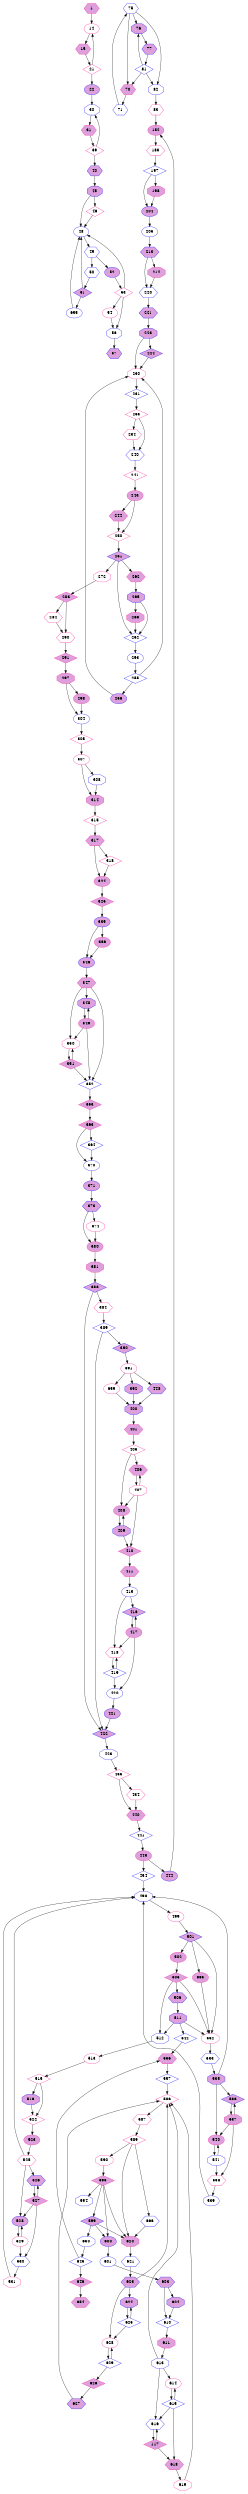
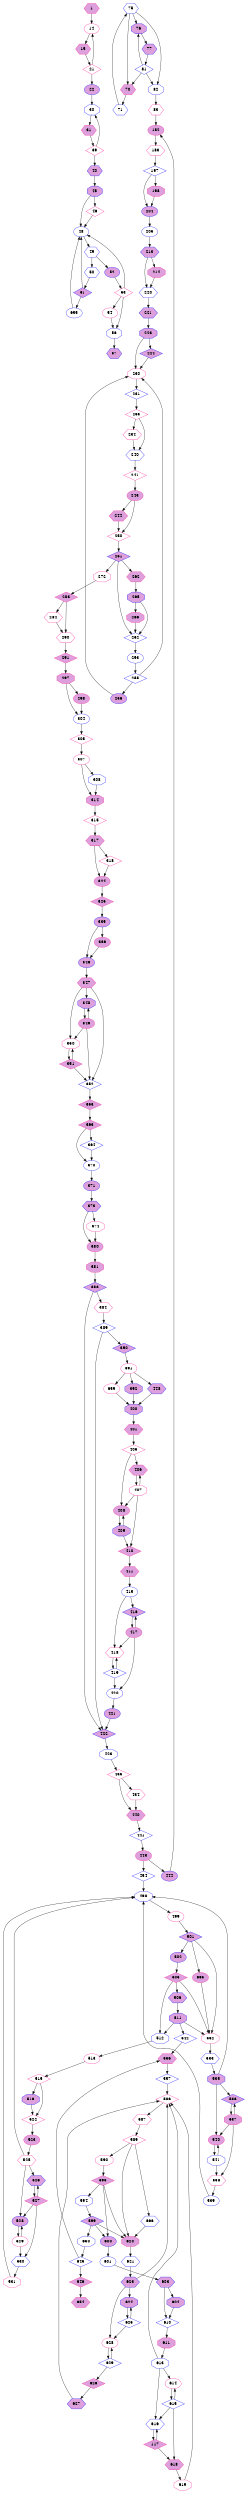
  digraph {
    rankdir=TB
    node [color=deeppink fillcolor=plum shape=diamond style=filled]
    1 [shape=hexagon]
    14 [fillcolor=white shape=ellipse]
    15 [shape=hexagon]
    21 [fillcolor=white]
    22 [color=blue shape=ellipse]
    30 [color=blue fillcolor=white shape=octagon]
    182 [shape=ellipse]
    183 [fillcolor=white shape=hexagon]
    197 [color=blue fillcolor=white]
    198 [shape=octagon]
    204 [color=blue shape=ellipse]
    205 [color=blue fillcolor=white shape=ellipse]
    213 [color=blue shape=hexagon]
    214 [shape=octagon]
    220 [color=blue fillcolor=white shape=hexagon]
    221 [color=blue shape=hexagon]
    31 [shape=hexagon]
    223 [color=blue shape=octagon]
    39 [fillcolor=white]
    224 [color=blue]
    230 [fillcolor=white shape=octagon]
    231 [color=blue fillcolor=white]
    233 [fillcolor=white]
    234 [fillcolor=white shape=hexagon]
    240 [color=blue fillcolor=white shape=hexagon]
    241 [fillcolor=white]
    243 [shape=ellipse]
    244 [shape=hexagon]
    250 [fillcolor=white]
    251 [color=blue]
    252 [color=blue fillcolor=white]
    262 [shape=hexagon]
    272 [fillcolor=white shape=octagon]
    253 [color=blue fillcolor=white shape=ellipse]
    265 [color=blue shape=octagon]
    283
    255 [color=blue fillcolor=white]
    266 [shape=octagon]
    284 [fillcolor=white shape=hexagon]
    290 [fillcolor=white shape=hexagon]
    256 [color=blue shape=ellipse]
    291
    297 [shape=octagon]
    298 [shape=ellipse]
    304 [color=blue fillcolor=white shape=ellipse]
    305 [fillcolor=white]
    307 [fillcolor=white shape=ellipse]
    40 [color=blue shape=hexagon]
    308 [color=blue fillcolor=white shape=octagon]
    314 [shape=octagon]
    315 [fillcolor=white]
    317 [shape=hexagon]
    45 [color=blue shape=octagon]
    318 [fillcolor=white]
    324 [shape=ellipse]
    325
    335 [color=blue shape=ellipse]
    336 [shape=ellipse]
    346 [color=blue shape=ellipse]
    347 [shape=hexagon]
    348 [color=blue shape=octagon]
    350 [fillcolor=white shape=octagon]
    352 [color=blue fillcolor=white]
    349 [shape=ellipse]
    351
    353
    363
    364 [color=blue fillcolor=white]
    370 [color=blue fillcolor=white shape=ellipse]
    371 [color=blue shape=ellipse]
    373 [color=blue shape=hexagon]
    374 [fillcolor=white shape=octagon]
    380 [shape=ellipse]
    381 [shape=octagon]
    383 [color=blue]
    384 [fillcolor=white shape=hexagon]
    422 [color=blue]
    389 [color=blue fillcolor=white]
    423 [color=blue fillcolor=white shape=octagon]
    390 [color=blue]
    433 [fillcolor=white]
    391 [fillcolor=white shape=ellipse]
    392 [color=blue shape=octagon]
    448 [color=blue shape=hexagon]
    659 [fillcolor=white shape=ellipse]
    46 [fillcolor=white]
    48 [color=blue fillcolor=white shape=ellipse]
    400 [color=blue shape=octagon]
    401 [shape=hexagon]
    405 [fillcolor=white]
    49 [color=blue fillcolor=white shape=hexagon]
    406 [shape=hexagon]
    408 [shape=ellipse]
    407 [fillcolor=white shape=octagon]
    409 [color=blue shape=octagon]
    410
    411 [shape=hexagon]
    415 [color=blue fillcolor=white shape=ellipse]
    416 [color=blue]
    418 [fillcolor=white shape=hexagon]
    417 [shape=ellipse]
    419 [color=blue fillcolor=white]
    420 [color=blue fillcolor=white shape=ellipse]
    421 [color=blue shape=ellipse]
    434 [fillcolor=white shape=hexagon]
    440 [shape=hexagon]
    441 [color=blue fillcolor=white]
    443 [shape=ellipse]
    444 [color=blue shape=ellipse]
    454 [color=blue fillcolor=white]
    498 [color=blue fillcolor=white shape=octagon]
    499 [fillcolor=white shape=ellipse]
    50 [color=blue fillcolor=white shape=hexagon]
    52 [color=blue shape=ellipse]
    501 [color=blue]
    51 [color=blue]
    53 [fillcolor=white]
    655 [color=blue fillcolor=white shape=ellipse]
    54 [fillcolor=white shape=ellipse]
    56 [color=blue fillcolor=white shape=octagon]
-   502 [shape=ellipse]
+   502 [color=blue shape=ellipse]
    532 [fillcolor=white shape=octagon]
    665 [shape=ellipse]
    505
    533 [color=blue fillcolor=white shape=hexagon]
    506 [color=blue shape=hexagon]
    512 [color=blue fillcolor=white shape=octagon]
    535 [color=blue shape=octagon]
    511 [color=blue shape=octagon]
    513 [fillcolor=white shape=ellipse]
    542 [color=blue fillcolor=white]
    515 [fillcolor=white]
    556 [shape=hexagon]
    557 [color=blue fillcolor=white]
    516 [color=blue shape=octagon]
    522 [fillcolor=white]
    523 [shape=ellipse]
    525 [fillcolor=white shape=hexagon]
    57 [color=blue shape=hexagon]
    526 [color=blue shape=hexagon]
    528 [color=blue shape=ellipse]
    527
    529 [fillcolor=white shape=ellipse]
    530 [color=blue fillcolor=white shape=hexagon]
    531 [fillcolor=white shape=octagon]
    536 [color=blue]
    540 [shape=ellipse]
    537 [shape=octagon]
    541 [color=blue fillcolor=white shape=octagon]
    538 [fillcolor=white shape=hexagon]
    539 [color=blue fillcolor=white shape=ellipse]
    586 [fillcolor=white]
    587 [fillcolor=white shape=hexagon]
    589 [fillcolor=white]
    70 [shape=hexagon]
    71 [color=blue fillcolor=white shape=hexagon]
    75 [color=blue fillcolor=white shape=hexagon]
    590 [fillcolor=white shape=octagon]
    620 [shape=octagon]
    666 [color=blue fillcolor=white shape=hexagon]
    593
    621 [color=blue fillcolor=white shape=hexagon]
    594 [color=blue fillcolor=white shape=octagon]
    600 [color=blue shape=ellipse]
    623 [color=blue shape=hexagon]
    599 [color=blue]
    601 [color=blue fillcolor=white shape=ellipse]
    630 [color=blue fillcolor=white shape=octagon]
    603 [color=blue shape=hexagon]
    645 [color=blue fillcolor=white]
    646
    604 [color=blue shape=octagon]
    610 [color=blue fillcolor=white]
    611 [shape=octagon]
    613 [color=blue fillcolor=white shape=octagon]
    614 [fillcolor=white shape=ellipse]
    616 [color=blue fillcolor=white shape=hexagon]
    615 [color=blue fillcolor=white]
    n179 [label=117]
    618 [shape=hexagon]
    619 [fillcolor=white shape=octagon]
    624 [color=blue shape=octagon]
    628 [fillcolor=white shape=ellipse]
    625 [color=blue fillcolor=white]
    629 [color=blue fillcolor=white]
    626
    627 [color=blue shape=hexagon]
    654 [shape=hexagon]
    76 [color=blue shape=octagon]
    82 [color=blue fillcolor=white shape=octagon]
    77 [color=blue shape=hexagon]
    83 [fillcolor=white shape=hexagon]
    81 [color=blue fillcolor=white]
    1 -> 14
    14 -> 15
    15 -> 21
    21 -> 14
    21 -> 22
    22 -> 30
    30 -> 31
    182 -> 183
    183 -> 197
    197 -> 198
    197 -> 204
    198 -> 204
    204 -> 205
    205 -> 213
    213 -> 214
    213 -> 220
    214 -> 220
    220 -> 221
    221 -> 223
    31 -> 39
    223 -> 224
    223 -> 230
    39 -> 30
    39 -> 40
    224 -> 230
    230 -> 231
    231 -> 233
    233 -> 234
    233 -> 240
    234 -> 240
    240 -> 241
    241 -> 243
    243 -> 244
    243 -> 250
    244 -> 250
    250 -> 251
    251 -> 252
    251 -> 262
    251 -> 272
    252 -> 253
    262 -> 265
    272 -> 283
    253 -> 255
    265 -> 252
    265 -> 266
    283 -> 284
    283 -> 290
    255 -> 230
    255 -> 256
    266 -> 252
    284 -> 290
    290 -> 291
    256 -> 230
    291 -> 297
    297 -> 298
    297 -> 304
    298 -> 304
    304 -> 305
    305 -> 307
    307 -> 308
    307 -> 314
    40 -> 45
    308 -> 314
    314 -> 315
    315 -> 317
    317 -> 318
    317 -> 324
    45 -> 46
    45 -> 48
    318 -> 324
    324 -> 325
    325 -> 335
    335 -> 336
    335 -> 346
    336 -> 346
    346 -> 347
    347 -> 348
    347 -> 350
    347 -> 352
    348 -> 349
    350 -> 351
    352 -> 353
    349 -> 348
    349 -> 350
    349 -> 352
    351 -> 350
    351 -> 352
    353 -> 363
    363 -> 364
    363 -> 370
    364 -> 370
    370 -> 371
    371 -> 373
    373 -> 374
    373 -> 380
    374 -> 380
    380 -> 381
    381 -> 383
    383 -> 384
    383 -> 422
    384 -> 389
    422 -> 423
    389 -> 422
    389 -> 390
    423 -> 433
    390 -> 391
    433 -> 434
    433 -> 440
    391 -> 392
    391 -> 448
    391 -> 659
    392 -> 400
    448 -> 400
    659 -> 400
    46 -> 48
    48 -> 49
    400 -> 401
    401 -> 405
    405 -> 406
    405 -> 408
    49 -> 50
    49 -> 52
    406 -> 407
    408 -> 409
    407 -> 406
    407 -> 408
    407 -> 410
    409 -> 408
    409 -> 410
    410 -> 411
    411 -> 415
    415 -> 416
    415 -> 418
    416 -> 417
    418 -> 419
    417 -> 416
    417 -> 418
    417 -> 420
    419 -> 418
    419 -> 420
    420 -> 421
    421 -> 422
    434 -> 440
    440 -> 441
    441 -> 443
    443 -> 444
    443 -> 454
    444 -> 182
    454 -> 498
    498 -> 499
    499 -> 501
    50 -> 51
    52 -> 53
    501 -> 502
    501 -> 532
    501 -> 665
    51 -> 48
    51 -> 655
    53 -> 48
    53 -> 54
    53 -> 56
    655 -> 48
    54 -> 56
    56 -> 57
    502 -> 505
    532 -> 533
    665 -> 532
    505 -> 532
    505 -> 506
    505 -> 512
    533 -> 535
    506 -> 511
    512 -> 513
    535 -> 498
    535 -> 536
    535 -> 540
    511 -> 532
    511 -> 512
    511 -> 542
    513 -> 515
    542 -> 556
    515 -> 516
    515 -> 522
    556 -> 557
    557 -> 586
    516 -> 522
    522 -> 523
    523 -> 525
    525 -> 498
    525 -> 526
    525 -> 528
    526 -> 527
    528 -> 529
    527 -> 526
    527 -> 528
    527 -> 530
    529 -> 528
    529 -> 530
    530 -> 531
    531 -> 498
    536 -> 537
    540 -> 541
    537 -> 536
    537 -> 540
    537 -> 538
    541 -> 540
    541 -> 538
    538 -> 539
    539 -> 498
    586 -> 587
    587 -> 589
    589 -> 590
    589 -> 620
    589 -> 666
    70 -> 71
    71 -> 75
    75 -> 70
    75 -> 76
    75 -> 82
    590 -> 593
    620 -> 621
    666 -> 620
    593 -> 620
    593 -> 594
    593 -> 600
    621 -> 623
-   593 -> 599
+   594 -> 599
    600 -> 601
    623 -> 586
    623 -> 624
    623 -> 628
    599 -> 620
    599 -> 600
    599 -> 630
    601 -> 603
    630 -> 645
    603 -> 604
    603 -> 610
    645 -> 556
    645 -> 646
    646 -> 654
    604 -> 610
    610 -> 611
    611 -> 613
    613 -> 586
    613 -> 614
    613 -> 616
    614 -> 615
    616 -> n179
    615 -> 614
    615 -> 616
    615 -> 618
    n179 -> 616
    n179 -> 618
    618 -> 619
    619 -> 586
    624 -> 625
    628 -> 629
    625 -> 624
    625 -> 628
    629 -> 628
    629 -> 626
    626 -> 627
    627 -> 586
    76 -> 77
    82 -> 83
    77 -> 81
    83 -> 182
    81 -> 70
    81 -> 76
    81 -> 82
  }
